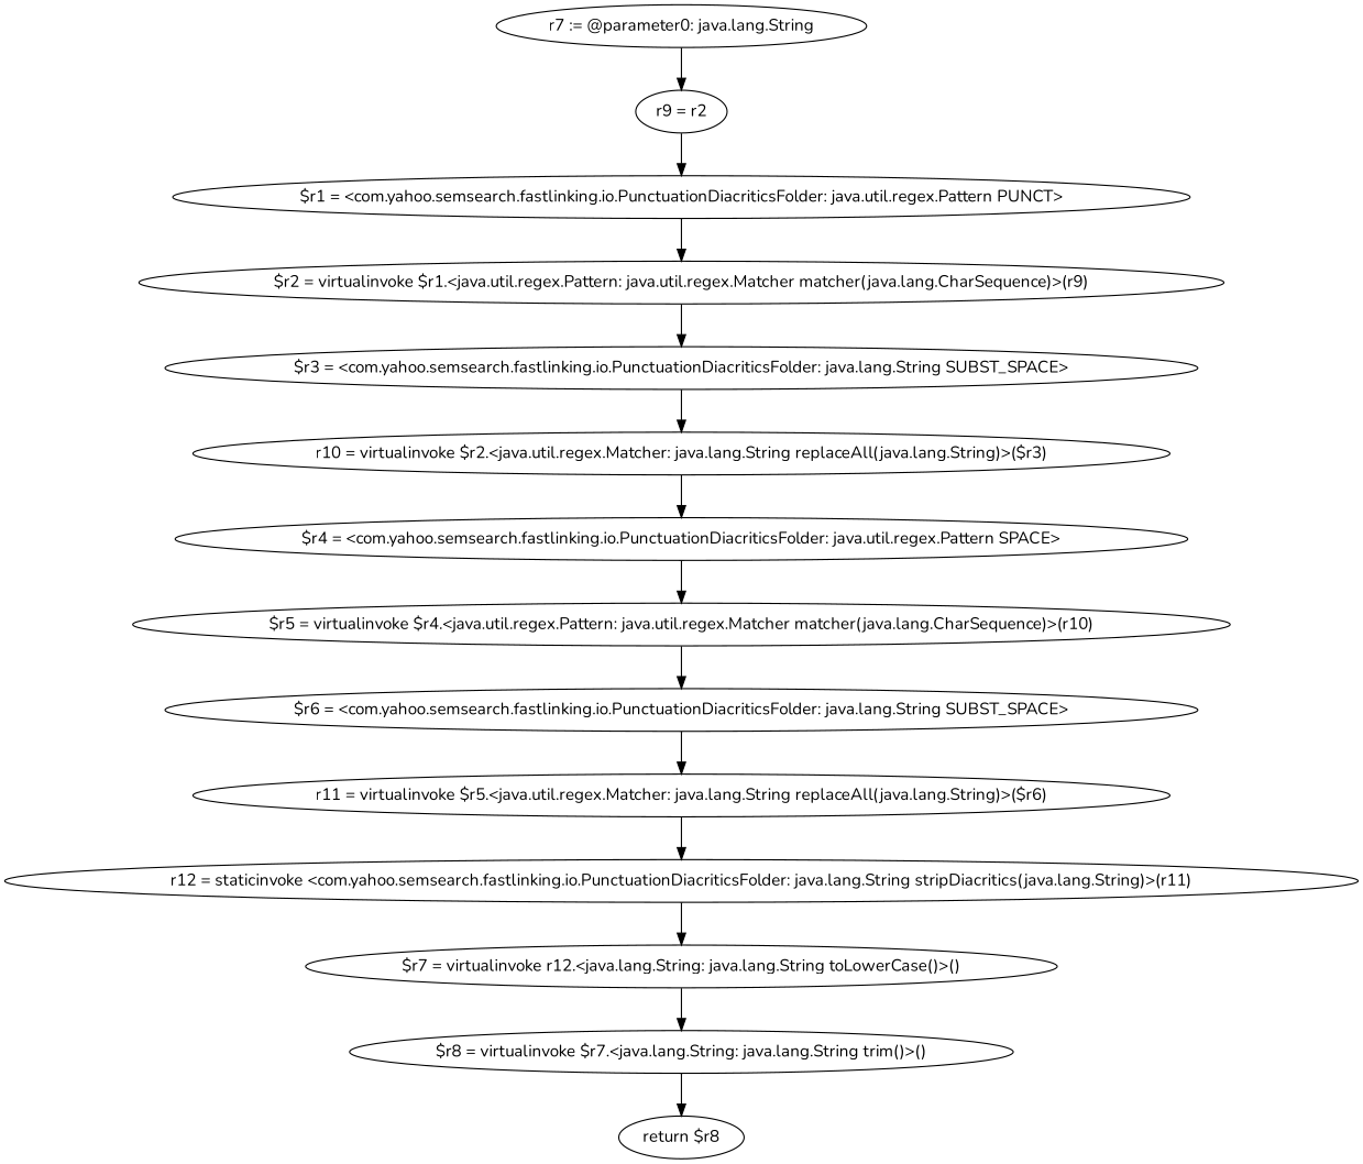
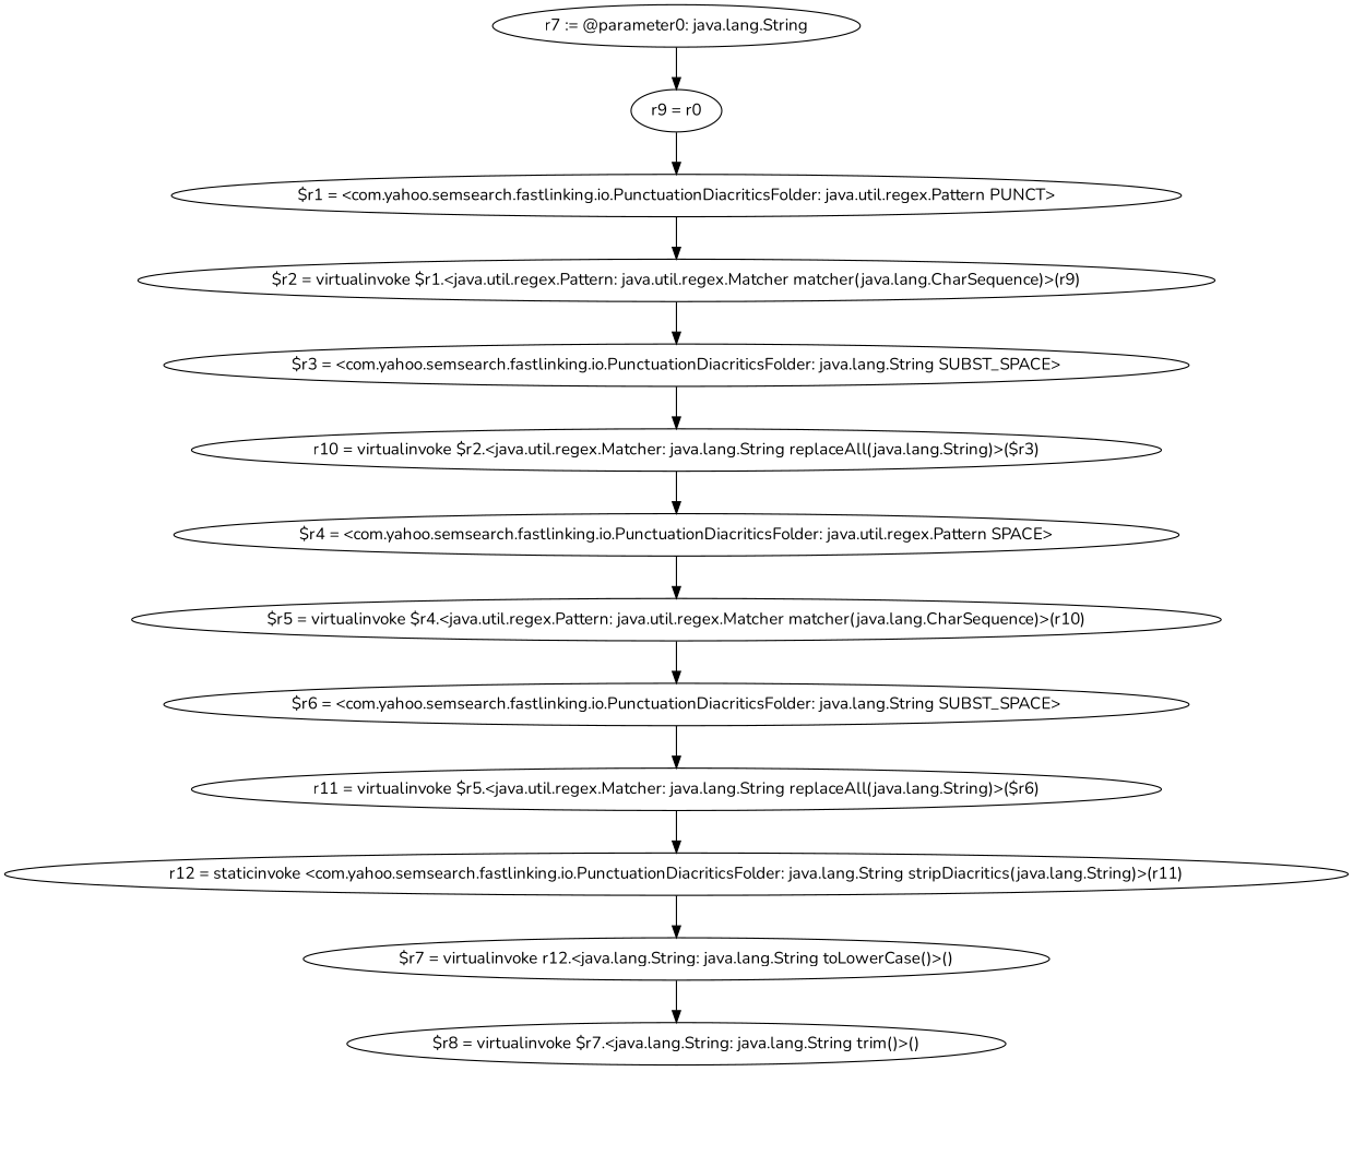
  digraph {
    fontname=Nunito
    node [fontname=Nunito]
    edge [fontname=Nunito]
    n1 [label="r7 := @parameter0: java.lang.String"]
-   "r9 = r0" [label="r9 = r2"]
+   "r9 = r0"
    "$r1 = <com.yahoo.semsearch.fastlinking.io.PunctuationDiacriticsFolder: java.util.regex.Pattern PUNCT>"
    "$r2 = virtualinvoke $r1.<java.util.regex.Pattern: java.util.regex.Matcher matcher(java.lang.CharSequence)>(r9)"
    "$r3 = <com.yahoo.semsearch.fastlinking.io.PunctuationDiacriticsFolder: java.lang.String SUBST_SPACE>"
    "r10 = virtualinvoke $r2.<java.util.regex.Matcher: java.lang.String replaceAll(java.lang.String)>($r3)"
    "$r4 = <com.yahoo.semsearch.fastlinking.io.PunctuationDiacriticsFolder: java.util.regex.Pattern SPACE>"
    "$r5 = virtualinvoke $r4.<java.util.regex.Pattern: java.util.regex.Matcher matcher(java.lang.CharSequence)>(r10)"
    "$r6 = <com.yahoo.semsearch.fastlinking.io.PunctuationDiacriticsFolder: java.lang.String SUBST_SPACE>"
    "r11 = virtualinvoke $r5.<java.util.regex.Matcher: java.lang.String replaceAll(java.lang.String)>($r6)"
    "r12 = staticinvoke <com.yahoo.semsearch.fastlinking.io.PunctuationDiacriticsFolder: java.lang.String stripDiacritics(java.lang.String)>(r11)"
    "$r7 = virtualinvoke r12.<java.lang.String: java.lang.String toLowerCase()>()"
    "$r8 = virtualinvoke $r7.<java.lang.String: java.lang.String trim()>()"
-   "return $r8"
    n1 -> "r9 = r0"
    "r9 = r0" -> "$r1 = <com.yahoo.semsearch.fastlinking.io.PunctuationDiacriticsFolder: java.util.regex.Pattern PUNCT>"
    "$r1 = <com.yahoo.semsearch.fastlinking.io.PunctuationDiacriticsFolder: java.util.regex.Pattern PUNCT>" -> "$r2 = virtualinvoke $r1.<java.util.regex.Pattern: java.util.regex.Matcher matcher(java.lang.CharSequence)>(r9)"
    "$r2 = virtualinvoke $r1.<java.util.regex.Pattern: java.util.regex.Matcher matcher(java.lang.CharSequence)>(r9)" -> "$r3 = <com.yahoo.semsearch.fastlinking.io.PunctuationDiacriticsFolder: java.lang.String SUBST_SPACE>"
    "$r3 = <com.yahoo.semsearch.fastlinking.io.PunctuationDiacriticsFolder: java.lang.String SUBST_SPACE>" -> "r10 = virtualinvoke $r2.<java.util.regex.Matcher: java.lang.String replaceAll(java.lang.String)>($r3)"
    "r10 = virtualinvoke $r2.<java.util.regex.Matcher: java.lang.String replaceAll(java.lang.String)>($r3)" -> "$r4 = <com.yahoo.semsearch.fastlinking.io.PunctuationDiacriticsFolder: java.util.regex.Pattern SPACE>"
    "$r4 = <com.yahoo.semsearch.fastlinking.io.PunctuationDiacriticsFolder: java.util.regex.Pattern SPACE>" -> "$r5 = virtualinvoke $r4.<java.util.regex.Pattern: java.util.regex.Matcher matcher(java.lang.CharSequence)>(r10)"
    "$r5 = virtualinvoke $r4.<java.util.regex.Pattern: java.util.regex.Matcher matcher(java.lang.CharSequence)>(r10)" -> "$r6 = <com.yahoo.semsearch.fastlinking.io.PunctuationDiacriticsFolder: java.lang.String SUBST_SPACE>"
    "$r6 = <com.yahoo.semsearch.fastlinking.io.PunctuationDiacriticsFolder: java.lang.String SUBST_SPACE>" -> "r11 = virtualinvoke $r5.<java.util.regex.Matcher: java.lang.String replaceAll(java.lang.String)>($r6)"
    "r11 = virtualinvoke $r5.<java.util.regex.Matcher: java.lang.String replaceAll(java.lang.String)>($r6)" -> "r12 = staticinvoke <com.yahoo.semsearch.fastlinking.io.PunctuationDiacriticsFolder: java.lang.String stripDiacritics(java.lang.String)>(r11)"
    "r12 = staticinvoke <com.yahoo.semsearch.fastlinking.io.PunctuationDiacriticsFolder: java.lang.String stripDiacritics(java.lang.String)>(r11)" -> "$r7 = virtualinvoke r12.<java.lang.String: java.lang.String toLowerCase()>()"
    "$r7 = virtualinvoke r12.<java.lang.String: java.lang.String toLowerCase()>()" -> "$r8 = virtualinvoke $r7.<java.lang.String: java.lang.String trim()>()"
-   "$r8 = virtualinvoke $r7.<java.lang.String: java.lang.String trim()>()" -> "return $r8"
  }
